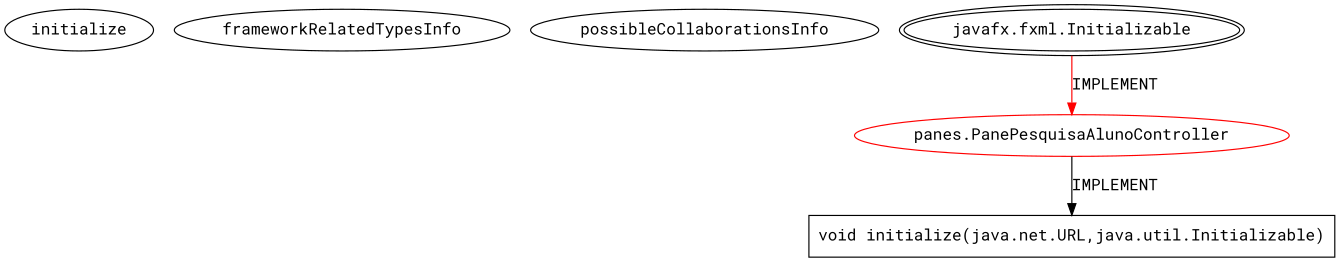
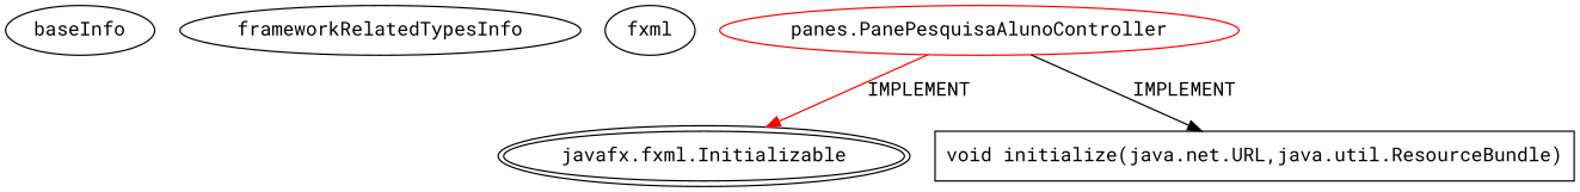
  digraph {
    fontname="Roboto Mono"
    node [fontname="Roboto Mono"]
    edge [fontname="Roboto Mono"]
-   baseInfo [category=extension_graph graphId=2455 isAnonymous=false possibleRelation=false label=initialize]
+   baseInfo [category=extension_graph graphId=2455 isAnonymous=false possibleRelation=false]
    frameworkRelatedTypesInfo [0="javafx.fxml.Initializable"]
-   possibleCollaborationsInfo
+   possibleCollaborationsInfo [label=fxml]
    n4 [color=red isFrameworkType=false label="panes.PanePesquisaAlunoController" vertexType=ROOT_CLIENT_CLASS_DECLARATION]
    n5 [isFrameworkType=true label="javafx.fxml.Initializable" peripheries=2 vertexType=FRAMEWORK_INTERFACE_TYPE]
-   n6 [isFrameworkType=false label="void initialize(java.net.URL,java.util.Initializable)" shape=box vertexType=OVERRIDING_METHOD_DECLARATION]
-   n5 -> n4 [color=red label=IMPLEMENT]
+   n6 [isFrameworkType=false label="void initialize(java.net.URL,java.util.ResourceBundle)" shape=box vertexType=OVERRIDING_METHOD_DECLARATION]
+   n4 -> n5 [color=red label=IMPLEMENT]
    n4 -> n6 [label=IMPLEMENT]
  }
